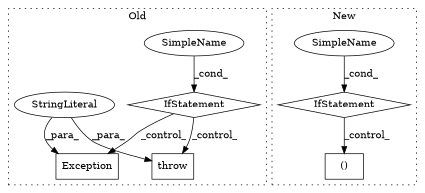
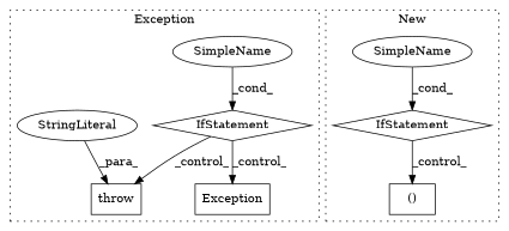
  digraph {
    node [a=42 shape=box]
    n1 [a=32 l="10,1" label=Exception s="5899,5957"]
    n2 [a=53 l=6 label=throw s=5893]
    n3 [label=SimpleName shape=ellipse]
    n4 [a=25 l="4,2" label=IfStatement s="5823,5881" shape=diamond]
    n5 [a=45 l=48 label=StringLiteral s=5909 shape=ellipse]
    n6 [a=106 l=29 label="()" s=6008]
    n7 [a=25 l="4,2" label=IfStatement s="5900,5945" shape=diamond]
    n8 [label=SimpleName shape=ellipse]
    subgraph cluster_1 {
-     label=Old
+     label=Exception
      style=dotted
      n1
      n2
      n3
      n4
      n5
    }
    subgraph cluster_2 {
      label=New
      style=dotted
      n6
      n7
      n8
    }
    n3 -> n4 [label=_cond_]
    n4 -> n1 [label=_control_]
    n4 -> n2 [label=_control_]
-   n5 -> n1 [label=_para_]
    n5 -> n2 [label=_para_]
    n7 -> n6 [label=_control_]
    n8 -> n7 [label=_cond_]
  }
